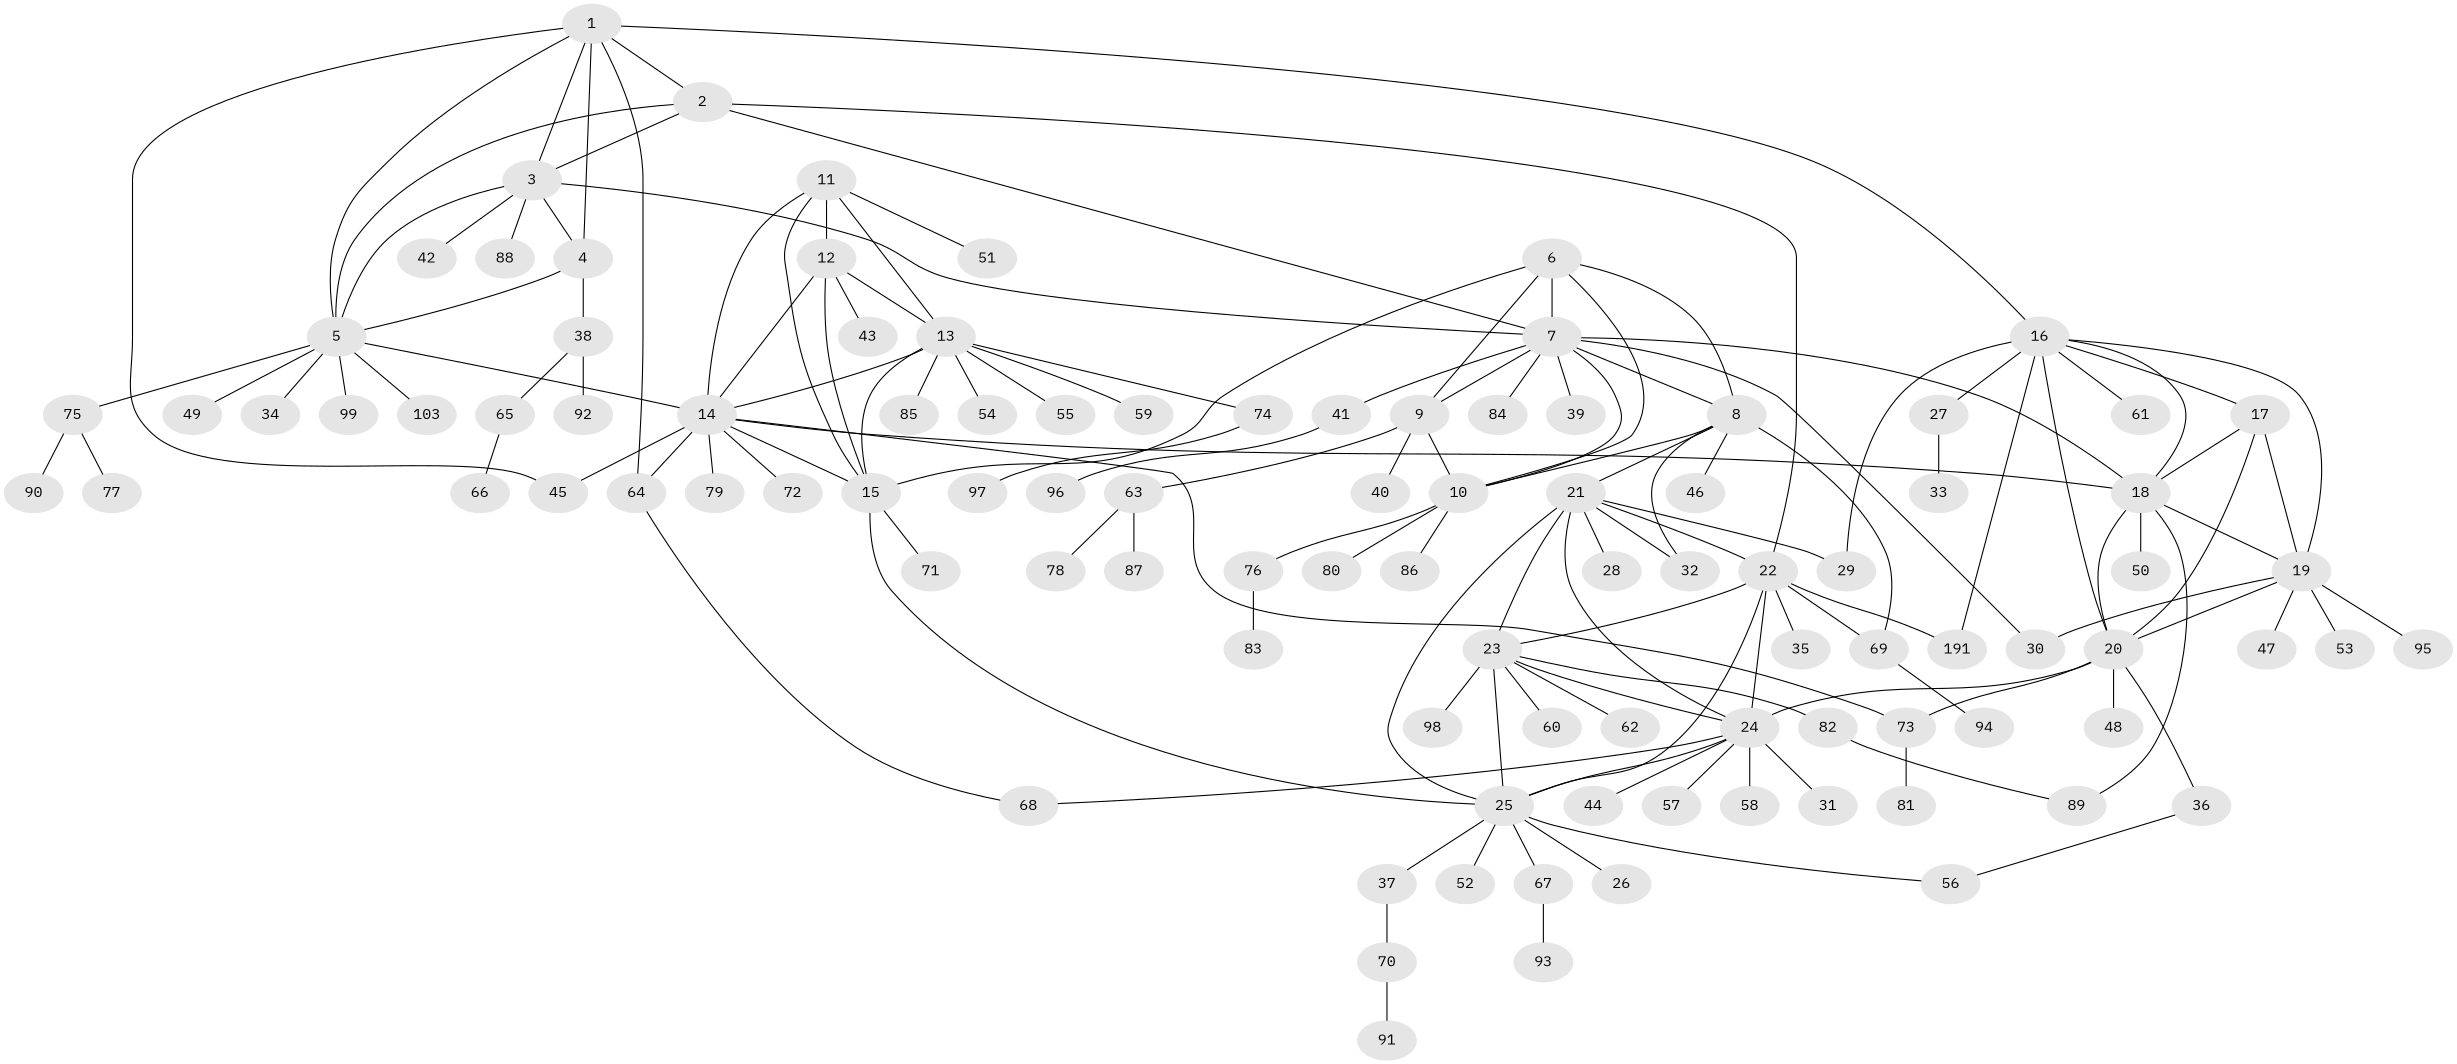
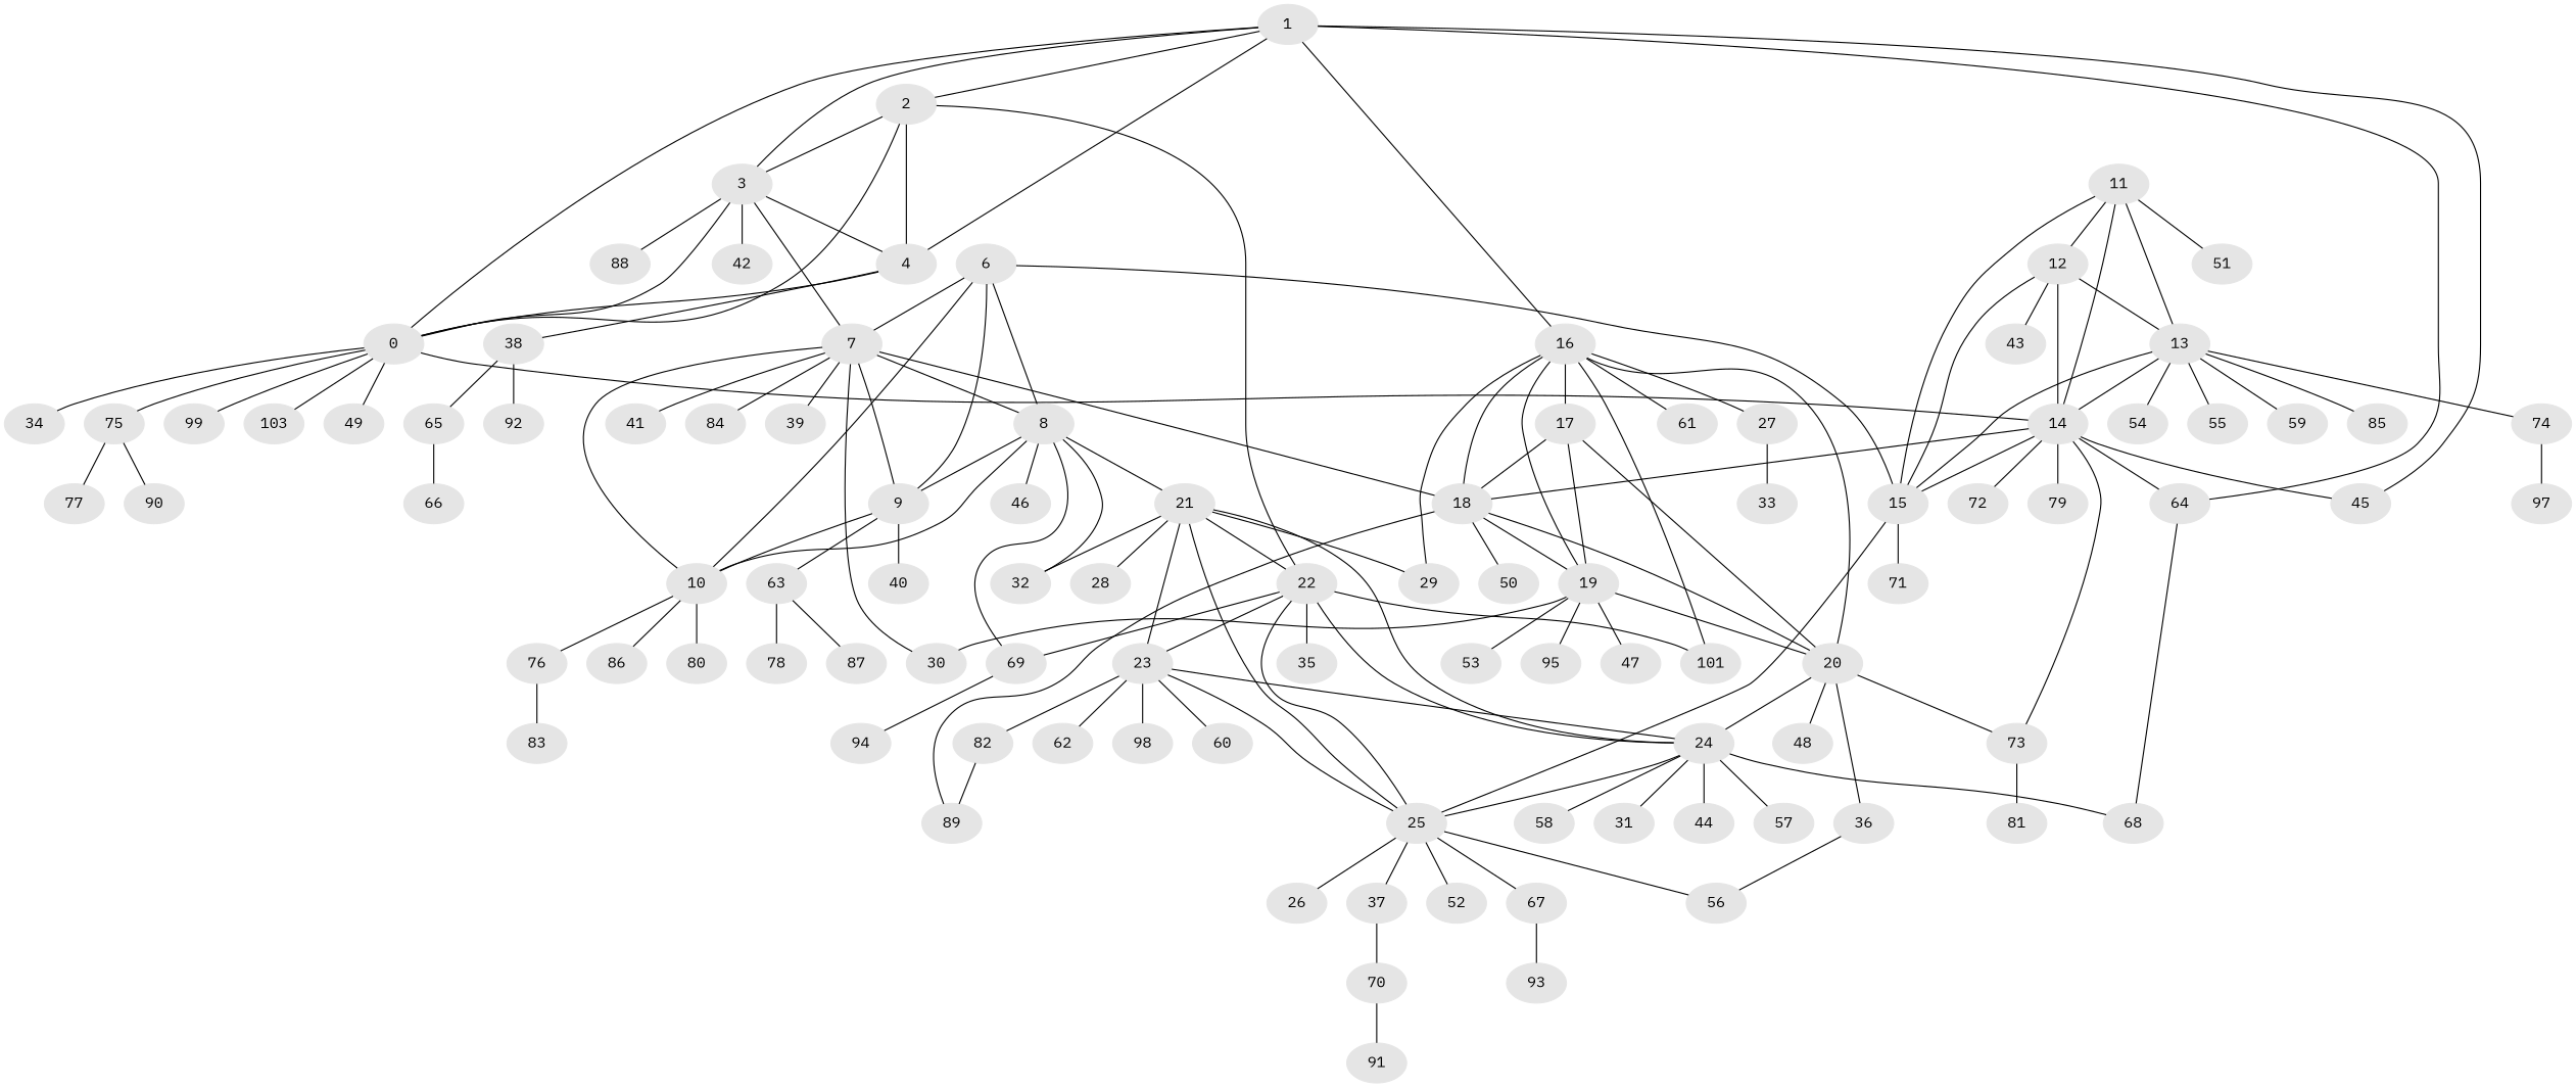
  graph {
    fontname="IBM Plex Mono"
    node [color=gray90 fontname="IBM Plex Mono" style=filled]
    edge [fontname="IBM Plex Mono"]
    1
    2
    3
    4
-   5
+   5 [label=0]
    16
    45
    64
    22
    7
    42
    88
    38
    14
    34
    49
    75
    99
    n19 [label=103]
    18
    17
    19
    20
    27
    29
    61
-   101 [label=191]
+   101
    68
    69
    25
    24
    23
    35
    8
    9
    10
    30
    39
    41
    84
    65
    92
    15
    72
    73
    79
    77
    90
    6
    21
    32
    46
    40
    63
    76
    80
    86
    71
    50
    89
-   96
    28
    94
    78
    87
    83
    11
    12
    13
    51
    43
    54
    55
    59
    74
    85
    97
    81
    26
    37
    52
    56
    67
    47
    53
    95
    36
    48
    33
    31
    44
    57
    58
    60
    62
    82
    98
    70
    93
    91
    66
    1 -- 2
    1 -- 3
    1 -- 4
    1 -- 5
    1 -- 16
    1 -- 45
    1 -- 64
    2 -- 3
-   2 -- 7
+   2 -- 4
    2 -- 5
    2 -- 22
    3 -- 4
    3 -- 5
    3 -- 7
    3 -- 42
    3 -- 88
    4 -- 5
    4 -- 38
    5 -- 14
    5 -- 34
    5 -- 49
    5 -- 75
    5 -- 99
    5 -- n19
    16 -- 18
    16 -- 17
    16 -- 19
    16 -- 20
    16 -- 27
    16 -- 29
    16 -- 61
    16 -- 101
    64 -- 68
    22 -- 101
    22 -- 69
    22 -- 25
    22 -- 24
    22 -- 23
    22 -- 35
    7 -- 18
    7 -- 8
    7 -- 9
    7 -- 10
    7 -- 30
    7 -- 39
    7 -- 41
    7 -- 84
    38 -- 65
    38 -- 92
    14 -- 45
    14 -- 64
    14 -- 18
    14 -- 15
    14 -- 72
    14 -- 73
    14 -- 79
    75 -- 77
    75 -- 90
    18 -- 19
    18 -- 20
    18 -- 50
    18 -- 89
    17 -- 18
    17 -- 19
    17 -- 20
    19 -- 20
    19 -- 30
    19 -- 47
    19 -- 53
    19 -- 95
    20 -- 24
    20 -- 73
    20 -- 36
    20 -- 48
    27 -- 33
    69 -- 94
    25 -- 26
    25 -- 37
    25 -- 52
    25 -- 56
    25 -- 67
    24 -- 68
    24 -- 25
    24 -- 31
    24 -- 44
    24 -- 57
    24 -- 58
    23 -- 25
    23 -- 24
    23 -- 60
    23 -- 62
    23 -- 82
    23 -- 98
    8 -- 69
+   8 -- 9
    8 -- 10
    8 -- 21
    8 -- 32
    8 -- 46
    9 -- 10
    9 -- 40
    9 -- 63
    10 -- 76
    10 -- 80
    10 -- 86
-   41 -- 96
    65 -- 66
    15 -- 25
    15 -- 71
    73 -- 81
    6 -- 7
    6 -- 8
    6 -- 9
    6 -- 10
    6 -- 15
    21 -- 22
    21 -- 29
    21 -- 25
    21 -- 24
    21 -- 23
    21 -- 32
    21 -- 28
    63 -- 78
    63 -- 87
    76 -- 83
    11 -- 14
    11 -- 15
    11 -- 12
    11 -- 13
    11 -- 51
    12 -- 14
    12 -- 15
    12 -- 13
    12 -- 43
    13 -- 14
    13 -- 15
    13 -- 54
    13 -- 55
    13 -- 59
    13 -- 74
    13 -- 85
    74 -- 97
    37 -- 70
    67 -- 93
    36 -- 56
    82 -- 89
    70 -- 91
  }
